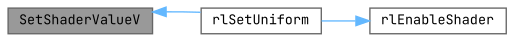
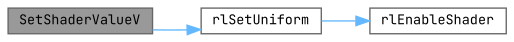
  digraph {
    fontname="JetBrains Mono"
    rankdir=LR
    node [color=grey40 fillcolor=white fontname="JetBrains Mono" fontsize=10 shape=box style=filled]
    edge [color=steelblue1 fontname="JetBrains Mono" fontsize=10 labelfontname=Helvetica labelfontsize=10 style=solid]
    n1 [color=gray40 fillcolor=grey60 fontcolor=black height=0.2 label=SetShaderValueV width=0.4]
    n2 [height=0.2 label=rlSetUniform width=0.4]
    n3 [height=0.2 label=rlEnableShader width=0.4]
-   n2 -> n1
+   n1 -> n2
    n2 -> n3
  }
